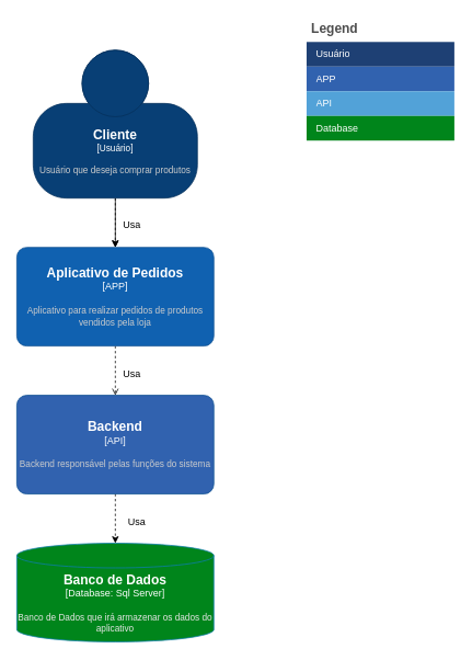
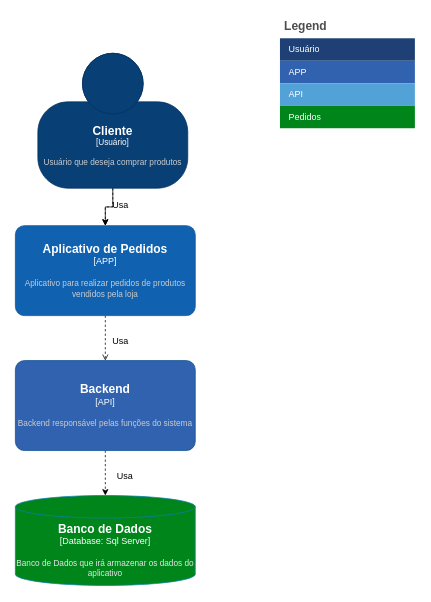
  <mxCell id="0" />
  <mxCell id="1" parent="0" />
  <mxCell id="2" style="edgeStyle=orthogonalEdgeStyle;rounded=0;orthogonalLoop=1;jettySize=auto;html=1;dashed=1;" edge="1" parent="1" source="4" target="15"><mxGeometry relative="1" as="geometry" /></mxCell>
  <mxCell id="3" value="" style="edgeStyle=orthogonalEdgeStyle;rounded=0;orthogonalLoop=1;jettySize=auto;html=1;" edge="1" parent="1" source="4" target="15"><mxGeometry relative="1" as="geometry" /></mxCell>
- <mxCell id="4" value="&lt;font style=&quot;font-size: 16px&quot;&gt;&lt;b&gt;Cliente&lt;/b&gt;&lt;/font&gt;&lt;div&gt;[Usuário]&lt;/div&gt;&lt;br&gt;&lt;div&gt;&lt;font style=&quot;font-size: 11px&quot;&gt;&lt;font color=&quot;#cccccc&quot;&gt;Usuário que deseja comprar produtos&lt;/font&gt;&lt;/div&gt;" style="html=1;fontSize=11;dashed=0;whiteSpace=wrap;fillColor=#083F75;strokeColor=#06315C;fontColor=#ffffff;shape=mxgraph.c4.person2;align=center;metaEdit=1;points=[[0.5,0,0],[1,0.5,0],[1,0.75,0],[0.75,1,0],[0.5,1,0],[0.25,1,0],[0,0.75,0],[0,0.5,0]];resizable=0;" vertex="1" parent="1"><mxGeometry x="40" y="60" width="200" height="180" as="geometry" /></mxCell>
+ <mxCell id="4" value="&lt;font style=&quot;font-size: 16px&quot;&gt;&lt;b&gt;Cliente&lt;/b&gt;&lt;/font&gt;&lt;div&gt;[Usuário]&lt;/div&gt;&lt;br&gt;&lt;div&gt;&lt;font style=&quot;font-size: 11px&quot;&gt;&lt;font color=&quot;#cccccc&quot;&gt;Usuário que deseja comprar produtos&lt;/font&gt;&lt;/div&gt;" style="html=1;fontSize=11;dashed=0;whiteSpace=wrap;fillColor=#083F75;strokeColor=#06315C;fontColor=#ffffff;shape=mxgraph.c4.person2;align=center;metaEdit=1;points=[[0.5,0,0],[1,0.5,0],[1,0.75,0],[0.75,1,0],[0.5,1,0],[0.25,1,0],[0,0.75,0],[0,0.5,0]];resizable=0;" vertex="1" parent="1"><mxGeometry x="50" y="70" width="200" height="180" as="geometry" /></mxCell>
  <mxCell id="5" value="Legend" style="shape=table;startSize=30;container=1;collapsible=0;childLayout=tableLayout;fontSize=16;align=left;verticalAlign=top;fillColor=default;strokeColor=none;fontColor=#4D4D4D;fontStyle=1;spacingLeft=6;spacing=0;resizable=0;" vertex="1" parent="1"><mxGeometry x="373" width="180" height="150" as="geometry" y="20" /></mxCell>
  <mxCell id="6" value="" style="shape=tableRow;horizontal=0;startSize=0;swimlaneHead=0;swimlaneBody=0;strokeColor=inherit;top=0;left=0;bottom=0;right=0;collapsible=0;dropTarget=0;fillColor=none;points=[[0,0.5],[1,0.5]];portConstraint=eastwest;fontSize=12;" vertex="1" parent="5"><mxGeometry y="30" width="180" height="30" as="geometry" /></mxCell>
  <mxCell id="7" value="Usuário" style="shape=partialRectangle;html=1;whiteSpace=wrap;connectable=0;strokeColor=inherit;overflow=hidden;fillColor=#1E4074;top=0;left=0;bottom=0;right=0;pointerEvents=1;fontSize=12;align=left;fontColor=#FFFFFF;gradientColor=none;spacingLeft=10;spacingRight=4;" vertex="1" parent="6"><mxGeometry width="180" height="30" as="geometry"><mxRectangle width="180" height="30" as="alternateBounds" /></mxGeometry></mxCell>
  <mxCell id="8" value="" style="shape=tableRow;horizontal=0;startSize=0;swimlaneHead=0;swimlaneBody=0;strokeColor=inherit;top=0;left=0;bottom=0;right=0;collapsible=0;dropTarget=0;fillColor=none;points=[[0,0.5],[1,0.5]];portConstraint=eastwest;fontSize=12;" vertex="1" parent="5"><mxGeometry y="60" width="180" height="30" as="geometry" /></mxCell>
  <mxCell id="9" value="APP" style="shape=partialRectangle;html=1;whiteSpace=wrap;connectable=0;strokeColor=inherit;overflow=hidden;fillColor=#3162AF;top=0;left=0;bottom=0;right=0;pointerEvents=1;fontSize=12;align=left;fontColor=#FFFFFF;gradientColor=none;spacingLeft=10;spacingRight=4;" vertex="1" parent="8"><mxGeometry width="180" height="30" as="geometry"><mxRectangle width="180" height="30" as="alternateBounds" /></mxGeometry></mxCell>
  <mxCell id="10" value="" style="shape=tableRow;horizontal=0;startSize=0;swimlaneHead=0;swimlaneBody=0;strokeColor=inherit;top=0;left=0;bottom=0;right=0;collapsible=0;dropTarget=0;fillColor=none;points=[[0,0.5],[1,0.5]];portConstraint=eastwest;fontSize=12;" vertex="1" parent="5"><mxGeometry y="90" width="180" height="30" as="geometry" /></mxCell>
  <mxCell id="11" value="API" style="shape=partialRectangle;html=1;whiteSpace=wrap;connectable=0;strokeColor=inherit;overflow=hidden;fillColor=#52a2d8;top=0;left=0;bottom=0;right=0;pointerEvents=1;fontSize=12;align=left;fontColor=#FFFFFF;gradientColor=none;spacingLeft=10;spacingRight=4;" vertex="1" parent="10"><mxGeometry width="180" height="30" as="geometry"><mxRectangle width="180" height="30" as="alternateBounds" /></mxGeometry></mxCell>
  <mxCell id="12" value="" style="shape=tableRow;horizontal=0;startSize=0;swimlaneHead=0;swimlaneBody=0;strokeColor=inherit;top=0;left=0;bottom=0;right=0;collapsible=0;dropTarget=0;fillColor=none;points=[[0,0.5],[1,0.5]];portConstraint=eastwest;fontSize=12;" vertex="1" parent="5"><mxGeometry y="120" width="180" height="30" as="geometry" /></mxCell>
- <mxCell id="13" value="Database" style="shape=partialRectangle;html=1;whiteSpace=wrap;connectable=0;strokeColor=inherit;overflow=hidden;fillColor=light-dark(#00851b, #008700);top=0;left=0;bottom=0;right=0;pointerEvents=1;fontSize=12;align=left;fontColor=#FFFFFF;gradientColor=none;spacingLeft=10;spacingRight=4;" vertex="1" parent="12"><mxGeometry width="180" height="30" as="geometry"><mxRectangle width="180" height="30" as="alternateBounds" /></mxGeometry></mxCell>
+ <mxCell id="13" value="Pedidos" style="shape=partialRectangle;html=1;whiteSpace=wrap;connectable=0;strokeColor=inherit;overflow=hidden;fillColor=light-dark(#00851b, #008700);top=0;left=0;bottom=0;right=0;pointerEvents=1;fontSize=12;align=left;fontColor=#FFFFFF;gradientColor=none;spacingLeft=10;spacingRight=4;" vertex="1" parent="12"><mxGeometry width="180" height="30" as="geometry"><mxRectangle width="180" height="30" as="alternateBounds" /></mxGeometry></mxCell>
  <mxCell id="14" style="edgeStyle=orthogonalEdgeStyle;rounded=0;orthogonalLoop=1;jettySize=auto;html=1;dashed=1;endArrow=open;" edge="1" parent="1" source="15" target="17"><mxGeometry relative="1" as="geometry" /></mxCell>
  <mxCell id="15" value="&lt;font style=&quot;font-size: 16px&quot;&gt;&lt;b&gt;Aplicativo de Pedidos&lt;/b&gt;&lt;/font&gt;&lt;div&gt;[APP]&lt;/div&gt;&lt;br&gt;&lt;div&gt;&lt;font style=&quot;font-size: 11px&quot;&gt;&lt;font color=&quot;#cccccc&quot;&gt;Aplicativo para realizar pedidos de produtos vendidos pela loja&lt;/font&gt;&lt;/div&gt;" style="rounded=1;whiteSpace=wrap;html=1;labelBackgroundColor=none;fillColor=#1061B0;fontColor=#ffffff;align=center;arcSize=10;strokeColor=#0D5091;metaEdit=1;resizable=0;points=[[0.25,0,0],[0.5,0,0],[0.75,0,0],[1,0.25,0],[1,0.5,0],[1,0.75,0],[0.75,1,0],[0.5,1,0],[0.25,1,0],[0,0.75,0],[0,0.5,0],[0,0.25,0]];" vertex="1" parent="1"><mxGeometry x="20" y="300" width="240" height="120" as="geometry" /></mxCell>
  <mxCell id="16" style="edgeStyle=orthogonalEdgeStyle;rounded=0;orthogonalLoop=1;jettySize=auto;html=1;dashed=1;" edge="1" parent="1" source="17" target="18"><mxGeometry relative="1" as="geometry" /></mxCell>
  <mxCell id="17" value="&lt;font style=&quot;font-size: 16px&quot;&gt;&lt;b&gt;Backend&lt;/b&gt;&lt;/font&gt;&lt;div&gt;[API]&lt;/div&gt;&lt;br&gt;&lt;div&gt;&lt;font style=&quot;font-size: 11px&quot;&gt;&lt;font color=&quot;#cccccc&quot;&gt;Backend responsável pelas funções do sistema&lt;/font&gt;&lt;/div&gt;" style="rounded=1;whiteSpace=wrap;html=1;labelBackgroundColor=none;fillColor=#3162af;fontColor=#ffffff;align=center;arcSize=10;strokeColor=#0D5091;metaEdit=1;resizable=0;points=[[0.25,0,0],[0.5,0,0],[0.75,0,0],[1,0.25,0],[1,0.5,0],[1,0.75,0],[0.75,1,0],[0.5,1,0],[0.25,1,0],[0,0.75,0],[0,0.5,0],[0,0.25,0]];" vertex="1" parent="1"><mxGeometry x="20" y="480" width="240" height="120" as="geometry" /></mxCell>
  <mxCell id="18" value="&lt;font style=&quot;font-size: 16px&quot;&gt;&lt;b&gt;Banco de Dados&lt;/b&gt;&lt;/font&gt;&lt;div&gt;[Database:&amp;nbsp;Sql Server]&lt;/div&gt;&lt;br&gt;&lt;div&gt;&lt;font style=&quot;font-size: 11px&quot;&gt;&lt;font color=&quot;#E6E6E6&quot;&gt;Banco de Dados que irá armazenar os dados do aplicativo&lt;/font&gt;&lt;/div&gt;" style="shape=cylinder3;size=15;whiteSpace=wrap;html=1;boundedLbl=1;rounded=0;labelBackgroundColor=none;fillColor=#00851B;fontSize=12;fontColor=#ffffff;align=center;strokeColor=#0E7DAD;metaEdit=1;points=[[0.5,0,0],[1,0.25,0],[1,0.5,0],[1,0.75,0],[0.5,1,0],[0,0.75,0],[0,0.5,0],[0,0.25,0]];resizable=0;" vertex="1" parent="1"><mxGeometry x="20" y="660" width="240" height="120" as="geometry" /></mxCell>
  <mxCell id="19" value="Usa" style="text;html=1;align=center;verticalAlign=middle;resizable=0;points=[];autosize=1;strokeColor=none;fillColor=none;" vertex="1" parent="1"><mxGeometry x="140" y="258" width="40" height="30" as="geometry" /></mxCell>
  <mxCell id="20" value="Usa" style="text;html=1;align=center;verticalAlign=middle;resizable=0;points=[];autosize=1;strokeColor=none;fillColor=none;" vertex="1" parent="1"><mxGeometry x="140" y="440" width="40" height="30" as="geometry" /></mxCell>
  <mxCell id="21" value="Usa" style="text;html=1;align=center;verticalAlign=middle;resizable=0;points=[];autosize=1;strokeColor=none;fillColor=none;" vertex="1" parent="1"><mxGeometry x="146" y="620" width="40" height="30" as="geometry" /></mxCell>
